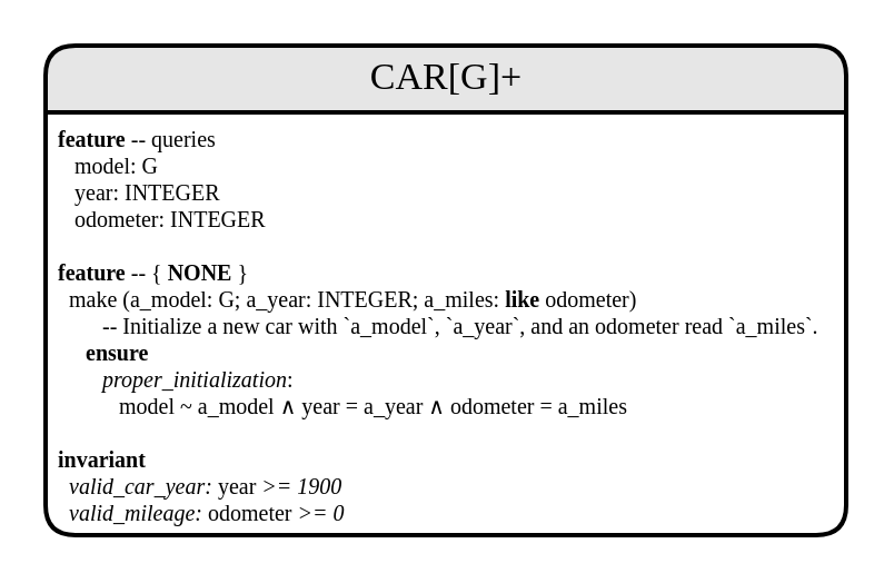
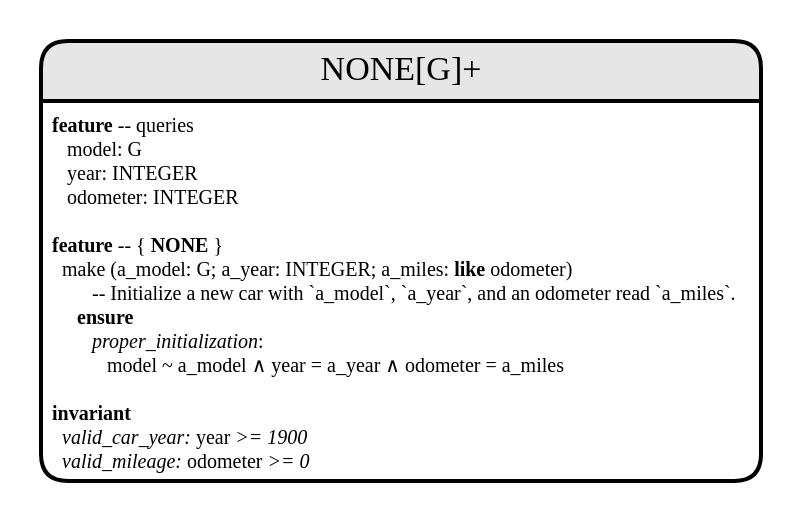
  <mxCell id="0" />
  <mxCell id="1" parent="0" />
- <mxCell id="2" value="CAR[G]+" style="swimlane;html=1;childLayout=stackLayout;horizontal=1;startSize=30;horizontalStack=0;fillColor=#E6E6E6;fontColor=#000000;rounded=1;fontSize=17;fontStyle=0;strokeWidth=2;resizeParent=0;resizeLast=1;shadow=0;dashed=0;align=center;fontFamily=Verdena;" vertex="1" parent="1"><mxGeometry x="20" y="20" width="360" height="220" as="geometry" /></mxCell>
+ <mxCell id="2" value="NONE[G]+" style="swimlane;html=1;childLayout=stackLayout;horizontal=1;startSize=30;horizontalStack=0;fillColor=#E6E6E6;fontColor=#000000;rounded=1;fontSize=17;fontStyle=0;strokeWidth=2;resizeParent=0;resizeLast=1;shadow=0;dashed=0;align=center;fontFamily=Verdena;" vertex="1" parent="1"><mxGeometry x="20" y="20" width="360" height="220" as="geometry" /></mxCell>
  <mxCell id="3" value="&lt;div&gt;&lt;b&gt;feature &lt;/b&gt;-- queries&lt;b&gt;&lt;br&gt;&lt;/b&gt;&lt;/div&gt;&lt;div&gt;&lt;b&gt;&amp;nbsp;&amp;nbsp; &lt;/b&gt;model: G&lt;/div&gt;&lt;div&gt;&lt;b&gt;&amp;nbsp;&amp;nbsp; &lt;/b&gt;year: INTEGER&lt;/div&gt;&lt;div&gt;&lt;b&gt;&amp;nbsp;&amp;nbsp; &lt;/b&gt;odometer: INTEGER&lt;/div&gt;&lt;div&gt;&lt;b&gt;&lt;br&gt;&lt;/b&gt;&lt;/div&gt;&lt;div&gt;&lt;b&gt;feature&lt;/b&gt; -- { &lt;b&gt;NONE&lt;/b&gt; }&lt;/div&gt;&lt;div&gt;&amp;nbsp; make (a_model: G; a_year: INTEGER; a_miles: &lt;b&gt;like&lt;/b&gt; odometer)&lt;/div&gt;&lt;div&gt;&amp;nbsp;&amp;nbsp;&amp;nbsp;&amp;nbsp;&amp;nbsp;&amp;nbsp;&amp;nbsp; -- Initialize a new car with `a_model`, `a_year`, and an odometer read `a_miles`.&lt;/div&gt;&lt;div&gt;&amp;nbsp;&amp;nbsp;&amp;nbsp;&amp;nbsp; &lt;b&gt;ensure&lt;/b&gt;&lt;br&gt;&amp;nbsp;&amp;nbsp;&amp;nbsp;&amp;nbsp;&amp;nbsp;&amp;nbsp;&amp;nbsp; &lt;i&gt;proper_initialization&lt;/i&gt;:&lt;br&gt;&amp;nbsp;&amp;nbsp;&amp;nbsp; &amp;nbsp;&amp;nbsp;&amp;nbsp; &amp;nbsp;&amp;nbsp; model ~ a_model ∧ year = a_year ∧ odometer = a_miles&lt;/div&gt;&lt;div&gt;&lt;br&gt;&lt;/div&gt;&lt;div&gt;&lt;b&gt;invariant&lt;/b&gt;&lt;br&gt;&lt;/div&gt;&amp;nbsp; &lt;i&gt;valid_car_year: &lt;/i&gt;year&lt;i&gt; &amp;gt;= 1900&lt;br&gt;&amp;nbsp; valid_mileage: &lt;/i&gt;odometer&lt;i&gt; &amp;gt;= 0&lt;/i&gt;" style="whiteSpace=wrap;html=1;align=left;strokeColor=none;fillColor=none;spacingLeft=4;fontSize=10;verticalAlign=top;resizable=0;rotatable=0;part=1;fontFamily=Verdena;" vertex="1" parent="2"><mxGeometry y="30" width="360" height="190" as="geometry" /></mxCell>
